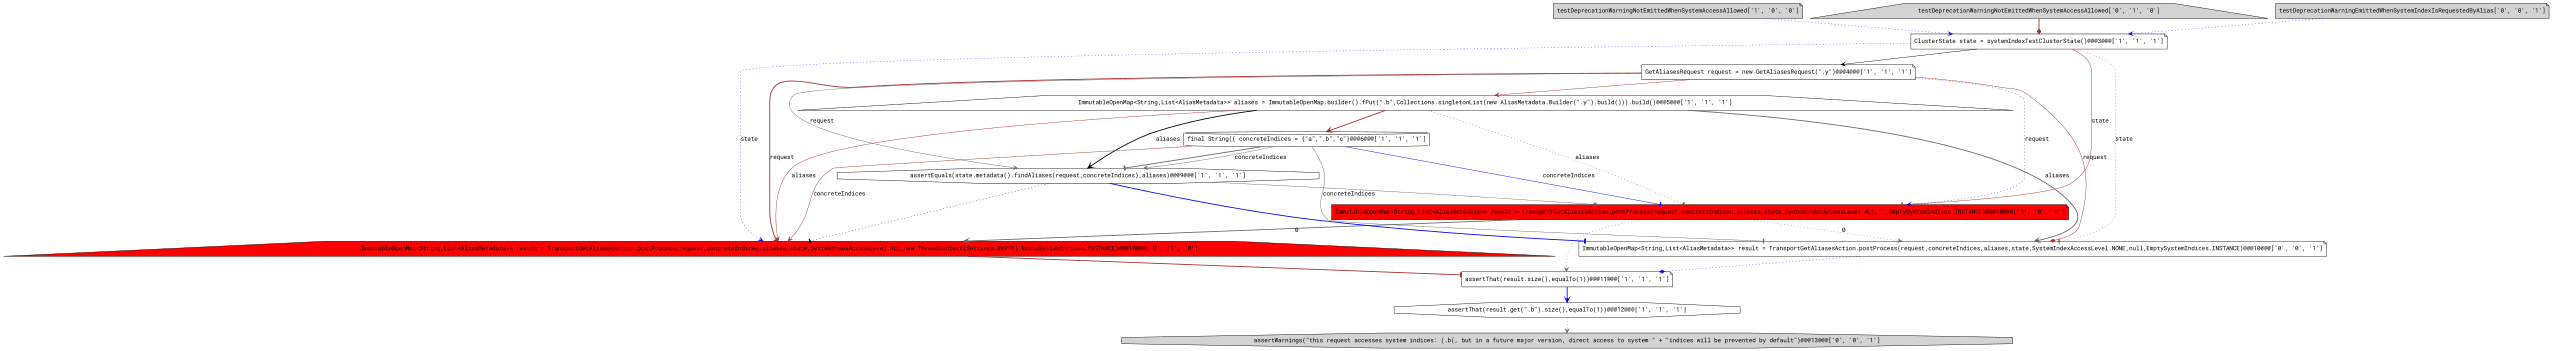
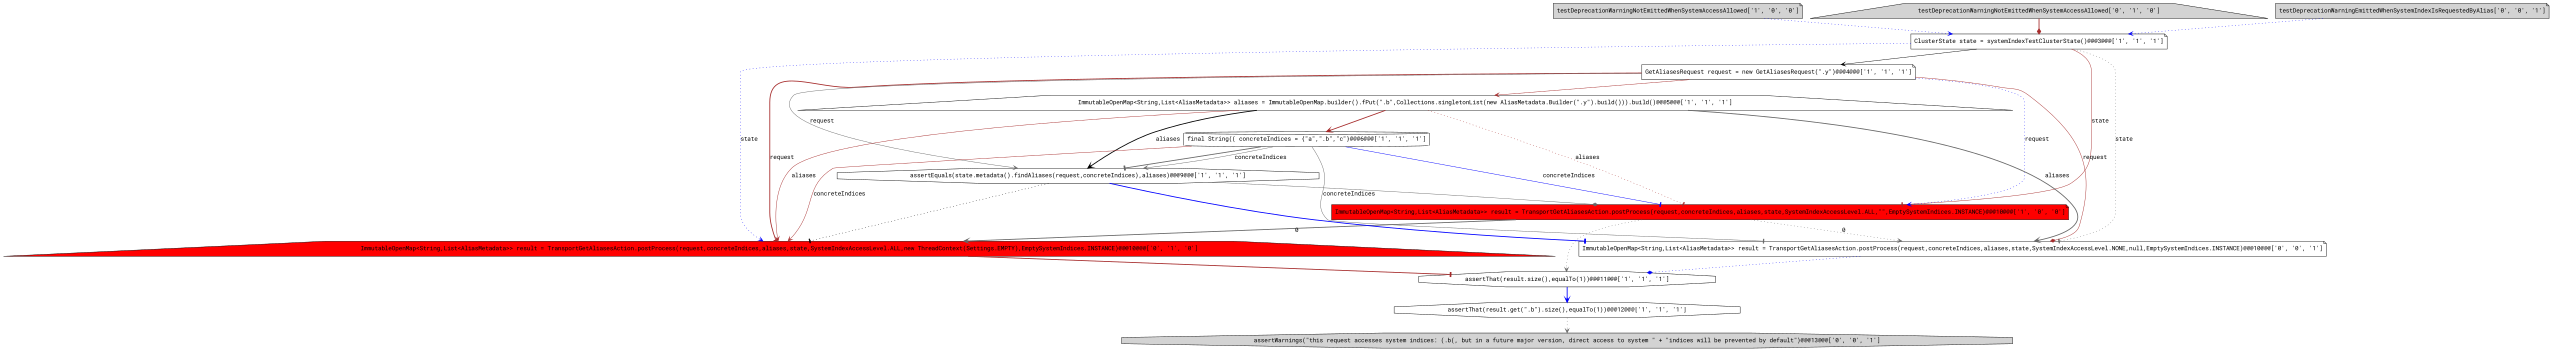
  digraph {
    fontname="Roboto Mono"
    node [fillcolor=white shape=note style=filled fontname="Roboto Mono"]
    edge [style=dotted color=gray40 arrowhead=vee fontname="Roboto Mono"]
-   n1 [label="assertThat(result.size(),equalTo(1))@@@11@@@['1', '1', '1']"]
+   n1 [label="assertThat(result.size(),equalTo(1))@@@11@@@['1', '1', '1']" shape=octagon]
    n2 [label="assertThat(result.get(\".b\").size(),equalTo(1))@@@12@@@['1', '1', '1']" shape=octagon]
    n3 [fillcolor=red label="ImmutableOpenMap<String,List<AliasMetadata>> result = TransportGetAliasesAction.postProcess(request,concreteIndices,aliases,state,SystemIndexAccessLevel.ALL,\"\",EmptySystemIndices.INSTANCE)@@@10@@@['1', '0', '0']"]
    n4 [label="ImmutableOpenMap<String,List<AliasMetadata>> result = TransportGetAliasesAction.postProcess(request,concreteIndices,aliases,state,SystemIndexAccessLevel.NONE,null,EmptySystemIndices.INSTANCE)@@@10@@@['0', '0', '1']"]
    n5 [fillcolor=red label="ImmutableOpenMap<String,List<AliasMetadata>> result = TransportGetAliasesAction.postProcess(request,concreteIndices,aliases,state,SystemIndexAccessLevel.ALL,new ThreadContext(Settings.EMPTY),EmptySystemIndices.INSTANCE)@@@10@@@['0', '1', '0']" shape=trapezium]
    n6 [fillcolor=lightgray label="testDeprecationWarningNotEmittedWhenSystemAccessAllowed['1', '0', '0']"]
    n7 [label="ClusterState state = systemIndexTestClusterState()@@@3@@@['1', '1', '1']"]
    n8 [fillcolor=lightgray label="assertWarnings(\"this request accesses system indices: (.b(, but in a future major version, direct access to system \" + \"indices will be prevented by default\")@@@13@@@['0', '0', '1']" shape=octagon]
    n9 [fillcolor=lightgray label="testDeprecationWarningNotEmittedWhenSystemAccessAllowed['0', '1', '0']" shape=trapezium]
    n10 [label="GetAliasesRequest request = new GetAliasesRequest(\".y\")@@@4@@@['1', '1', '1']"]
    n11 [label="assertEquals(state.metadata().findAliases(request,concreteIndices),aliases)@@@9@@@['1', '1', '1']" shape=octagon]
    n12 [label="ImmutableOpenMap<String,List<AliasMetadata>> aliases = ImmutableOpenMap.builder().fPut(\".b\",Collections.singletonList(new AliasMetadata.Builder(\".y\").build())).build()@@@5@@@['1', '1', '1']" shape=trapezium]
    n13 [label="final String(( concreteIndices = {\"a\",\".b\",\"c\"}@@@6@@@['1', '1', '1']" shape=cylinder]
    n14 [fillcolor=lightgray label="testDeprecationWarningEmittedWhenSystemIndexIsRequestedByAlias['0', '0', '1']"]
    n1 -> n2 [style=bold color=blue]
    n2 -> n8
    n3 -> n1
    n3 -> n4 [label=0]
    n3 -> n5 [label=0 style=bold]
    n4 -> n1 [color=blue arrowhead=diamond]
    n5 -> n1 [style=bold color=brown arrowhead=tee]
    n6 -> n7 [color=blue]
    n7 -> n3 [label=state style=solid color=brown arrowhead=tee]
    n7 -> n4 [label=state arrowhead=tee]
    n7 -> n5 [label=state color=blue]
    n7 -> n10 [style=solid color=black]
    n9 -> n7 [style=bold color=brown arrowhead=diamond]
    n10 -> n3 [label=request color=blue]
    n10 -> n4 [label=request style=solid color=brown arrowhead=diamond]
    n10 -> n5 [label=request style=bold color=brown arrowhead=tee]
    n10 -> n11 [label=request style=solid]
    n10 -> n12 [style=solid color=brown]
    n11 -> n3 [style=solid arrowhead=diamond]
    n11 -> n4 [style=bold color=blue arrowhead=tee]
    n11 -> n5 [color=black arrowhead=tee]
    n12 -> n3 [label=aliases color=brown arrowhead=tee]
    n12 -> n4 [label=aliases style=bold]
    n12 -> n5 [label=aliases style=solid color=brown]
    n12 -> n11 [label=aliases style=bold color=black]
    n12 -> n13 [style=bold color=brown]
    n13 -> n3 [label=concreteIndices style=solid color=blue arrowhead=tee]
    n13 -> n4 [label=concreteIndices style=solid arrowhead=tee]
    n13 -> n5 [label=concreteIndices style=solid color=brown]
    n13 -> n11 [style=bold arrowhead=tee]
    n13 -> n11 [label=concreteIndices style=solid]
    n14 -> n7 [color=blue]
  }
